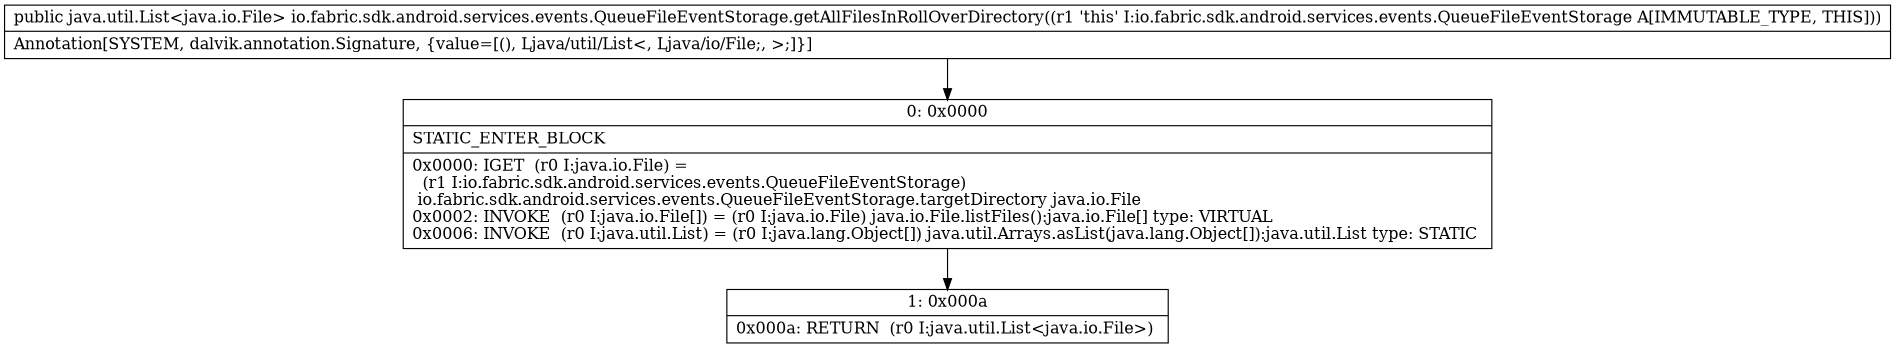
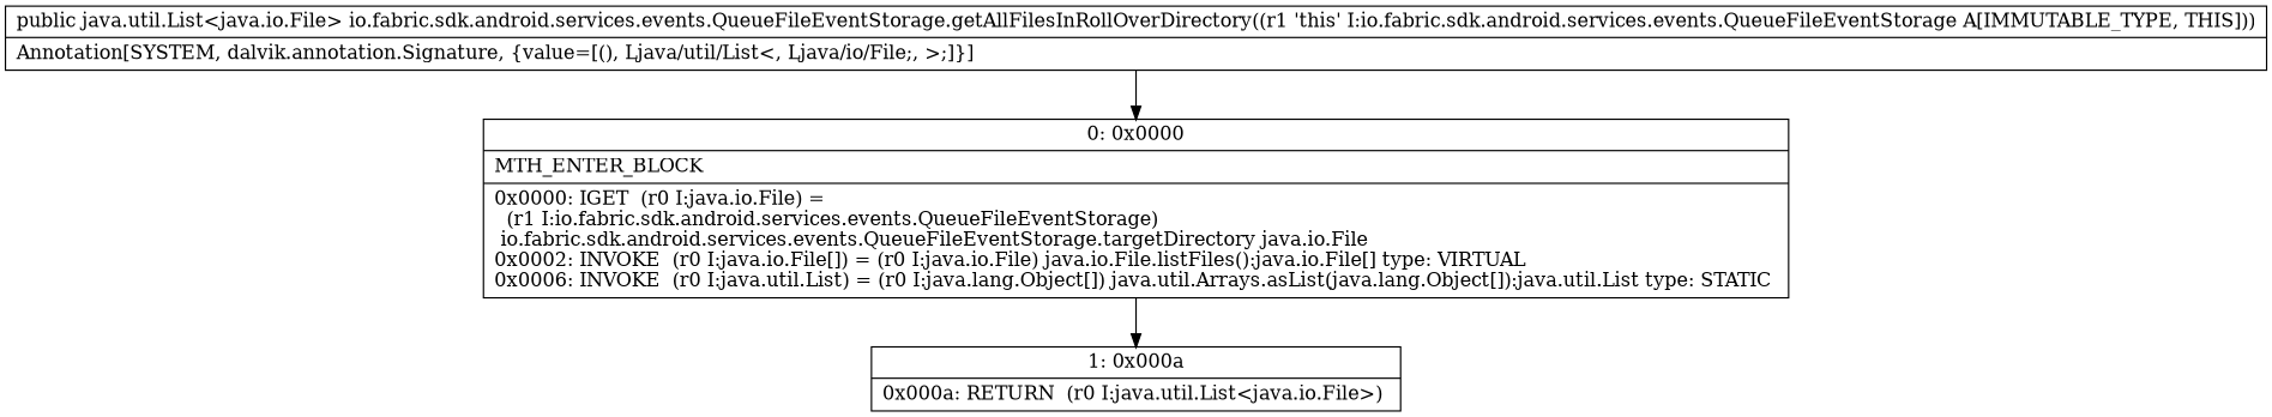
  digraph {
    node [shape=record]
-   n1 [label="{0\:\ 0x0000|STATIC_ENTER_BLOCK\l|0x0000: IGET  (r0 I:java.io.File) = \l  (r1 I:io.fabric.sdk.android.services.events.QueueFileEventStorage)\l io.fabric.sdk.android.services.events.QueueFileEventStorage.targetDirectory java.io.File \l0x0002: INVOKE  (r0 I:java.io.File[]) = (r0 I:java.io.File) java.io.File.listFiles():java.io.File[] type: VIRTUAL \l0x0006: INVOKE  (r0 I:java.util.List) = (r0 I:java.lang.Object[]) java.util.Arrays.asList(java.lang.Object[]):java.util.List type: STATIC \l}"]
+   n1 [label="{0\:\ 0x0000|MTH_ENTER_BLOCK\l|0x0000: IGET  (r0 I:java.io.File) = \l  (r1 I:io.fabric.sdk.android.services.events.QueueFileEventStorage)\l io.fabric.sdk.android.services.events.QueueFileEventStorage.targetDirectory java.io.File \l0x0002: INVOKE  (r0 I:java.io.File[]) = (r0 I:java.io.File) java.io.File.listFiles():java.io.File[] type: VIRTUAL \l0x0006: INVOKE  (r0 I:java.util.List) = (r0 I:java.lang.Object[]) java.util.Arrays.asList(java.lang.Object[]):java.util.List type: STATIC \l}"]
    n2 [label="{1\:\ 0x000a|0x000a: RETURN  (r0 I:java.util.List\<java.io.File\>) \l}"]
    n3 [label="{public java.util.List\<java.io.File\> io.fabric.sdk.android.services.events.QueueFileEventStorage.getAllFilesInRollOverDirectory((r1 'this' I:io.fabric.sdk.android.services.events.QueueFileEventStorage A[IMMUTABLE_TYPE, THIS]))  | Annotation[SYSTEM, dalvik.annotation.Signature, \{value=[(), Ljava\/util\/List\<, Ljava\/io\/File;, \>;]\}]\l}"]
    n1 -> n2
    n3 -> n1
  }
